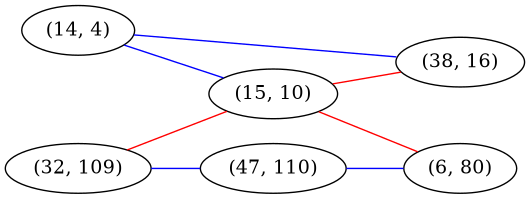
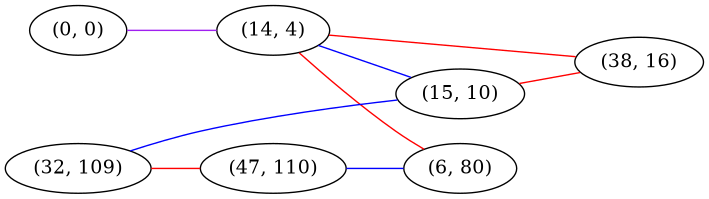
  graph {
    rankdir=LR
    edge [color=blue weight=3]
+   "(0, 0)"
    "(14, 4)"
    "(15, 10)"
    "(38, 16)"
    "(6, 80)"
    "(32, 109)"
    "(47, 110)"
+   "(0, 0)" -- "(14, 4)" [color=purple weight=4]
    "(14, 4)" -- "(15, 10)" [weight=1]
-   "(14, 4)" -- "(38, 16)"
+   "(14, 4)" -- "(38, 16)" [color=red]
    "(15, 10)" -- "(38, 16)" [color=red]
-   "(15, 10)" -- "(6, 80)" [color=red weight=1]
-   "(32, 109)" -- "(15, 10)" [color=red weight=1]
-   "(32, 109)" -- "(47, 110)"
+   "(14, 4)" -- "(6, 80)" [color=red weight=1]
+   "(32, 109)" -- "(15, 10)" [weight=1]
+   "(32, 109)" -- "(47, 110)" [color=red]
    "(47, 110)" -- "(6, 80)"
  }
